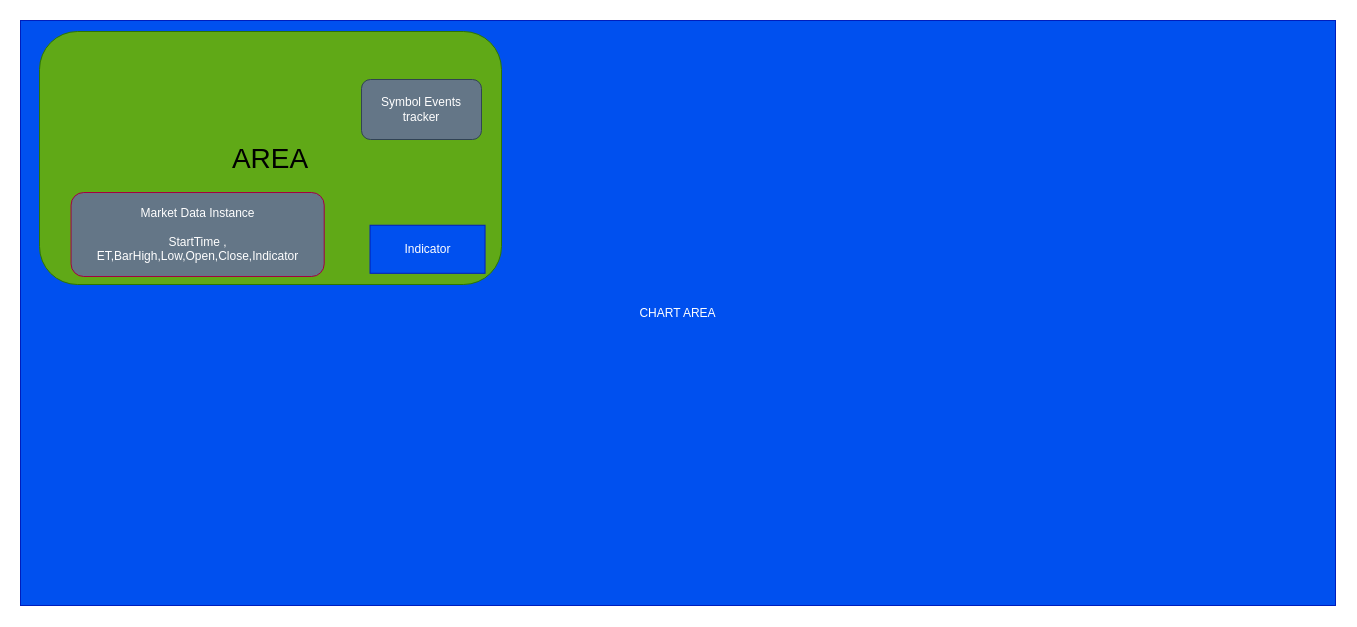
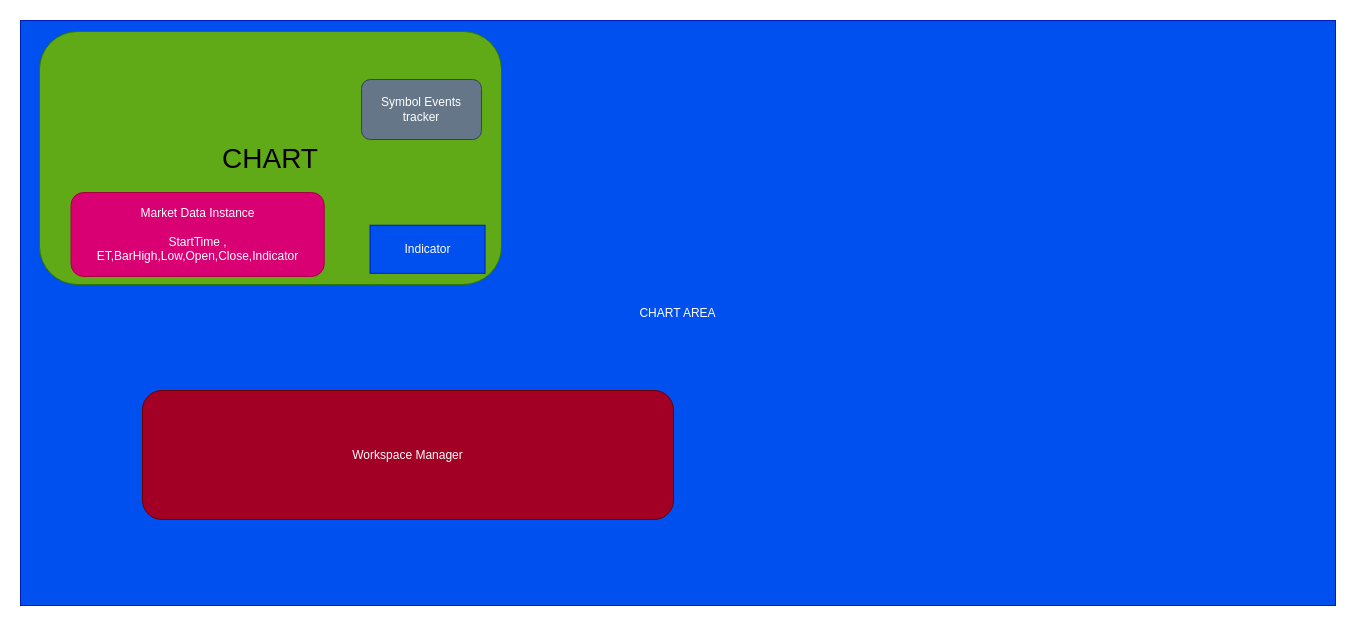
  <mxCell id="0" />
  <mxCell id="1" parent="0" />
  <mxCell id="2" value="" style="group;fontSize=17;" parent="1" vertex="1" connectable="0"><mxGeometry x="20" y="20" width="1291" height="564" as="geometry" /></mxCell>
  <mxCell id="3" value="CHART AREA" style="rounded=0;whiteSpace=wrap;html=1;fillColor=#0050ef;fontColor=#ffffff;strokeColor=#001DBC;" parent="2" vertex="1"><mxGeometry width="1315" height="585" as="geometry" /></mxCell>
+ <mxCell id="4" value="Workspace Manager" style="rounded=1;whiteSpace=wrap;html=1;fillColor=#a20025;fontColor=#ffffff;strokeColor=#6F0000;" parent="2" vertex="1"><mxGeometry x="122" y="370" width="531" height="129" as="geometry" /></mxCell>
  <mxCell id="5" value="" style="group" parent="2" vertex="1" connectable="0"><mxGeometry x="19" y="11" width="462" height="253" as="geometry" /></mxCell>
- <mxCell id="6" value="&lt;font style=&quot;font-size: 28px;&quot; color=&quot;#000000&quot;&gt;AREA&lt;/font&gt;" style="rounded=1;whiteSpace=wrap;html=1;fillColor=#60a917;fontColor=#ffffff;strokeColor=#2D7600;" parent="5" vertex="1"><mxGeometry width="462" height="253" as="geometry" /></mxCell>
+ <mxCell id="6" value="&lt;font style=&quot;font-size: 28px;&quot; color=&quot;#000000&quot;&gt;CHART&lt;/font&gt;" style="rounded=1;whiteSpace=wrap;html=1;fillColor=#60a917;fontColor=#ffffff;strokeColor=#2D7600;" parent="5" vertex="1"><mxGeometry width="462" height="253" as="geometry" /></mxCell>
  <mxCell id="7" value="Indicator" style="rounded=0;whiteSpace=wrap;html=1;fillColor=#0050ef;fontColor=#ffffff;strokeColor=#001DBC;" parent="5" vertex="1"><mxGeometry x="330.537" y="193.753" width="115" height="48.038" as="geometry" /></mxCell>
- <mxCell id="8" value="Market Data Instance&lt;br&gt;&lt;br&gt;StartTime , ET,BarHigh,Low,Open,Close,Indicator" style="rounded=1;whiteSpace=wrap;html=1;fillColor=#647687;fontColor=#ffffff;strokeColor=#A50040;" parent="5" vertex="1"><mxGeometry x="31.55" y="161" width="253.16" height="83.99" as="geometry" /></mxCell>
+ <mxCell id="8" value="Market Data Instance&lt;br&gt;&lt;br&gt;StartTime , ET,BarHigh,Low,Open,Close,Indicator" style="rounded=1;whiteSpace=wrap;html=1;fillColor=#d80073;fontColor=#ffffff;strokeColor=#A50040;" parent="5" vertex="1"><mxGeometry x="31.55" y="161" width="253.16" height="83.99" as="geometry" /></mxCell>
  <mxCell id="9" value="Symbol Events tracker" style="rounded=1;whiteSpace=wrap;html=1;fillColor=#647687;fontColor=#ffffff;strokeColor=#314354;" parent="5" vertex="1"><mxGeometry x="322" y="48" width="120" height="60" as="geometry" /></mxCell>
